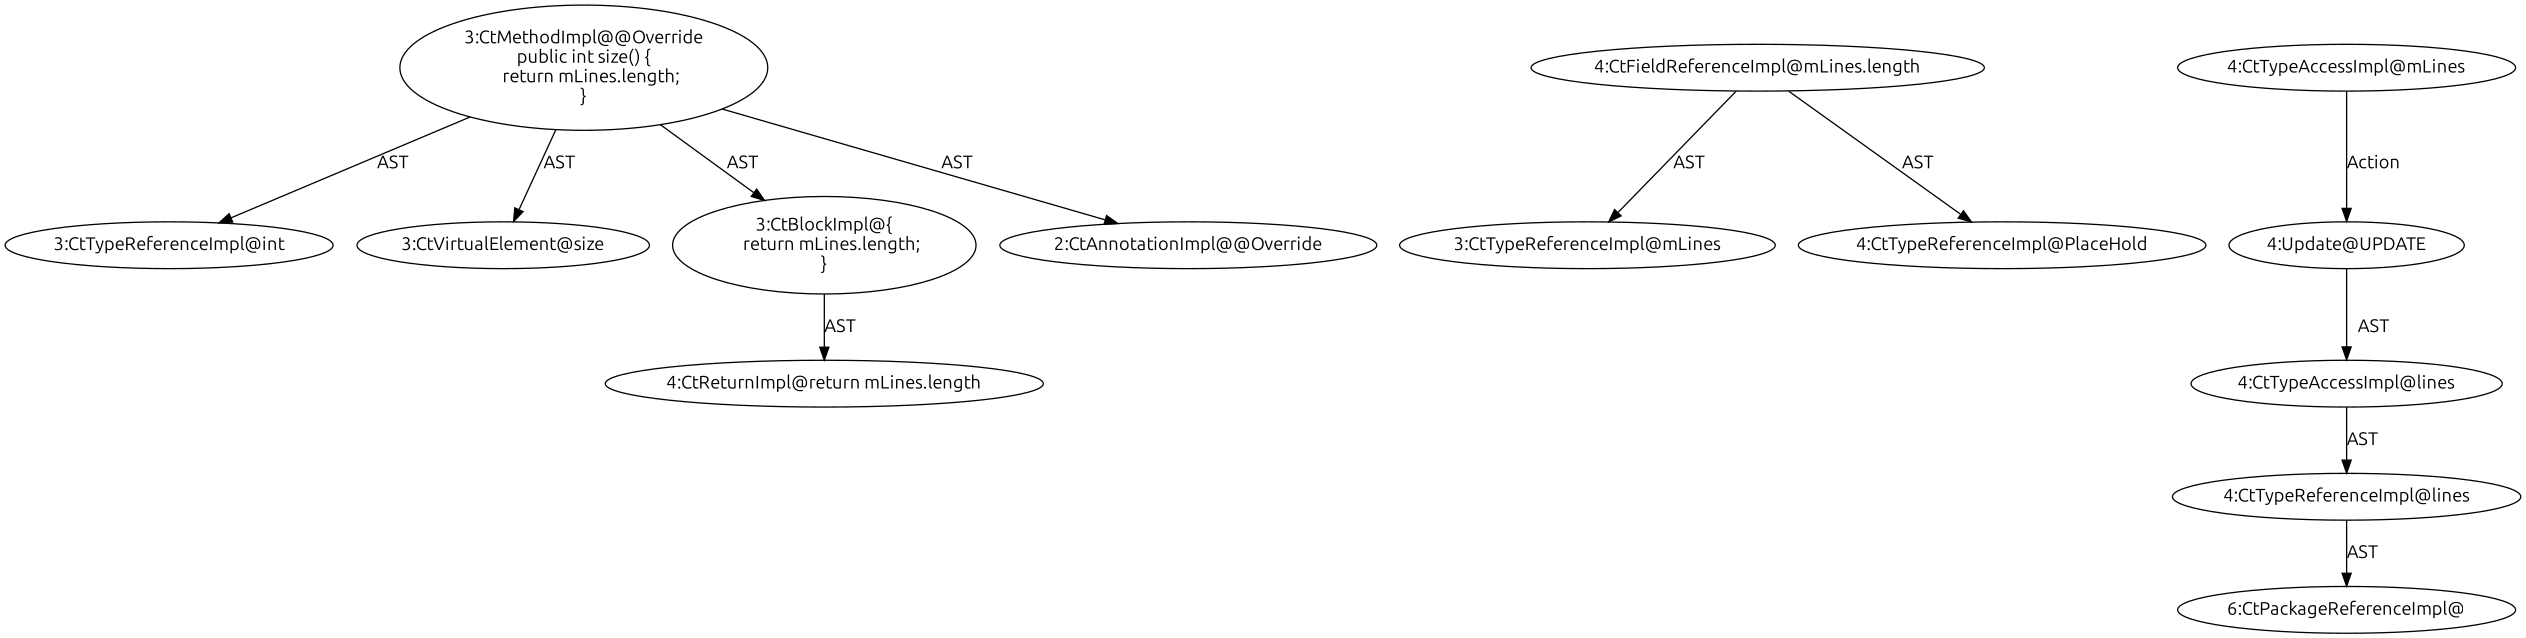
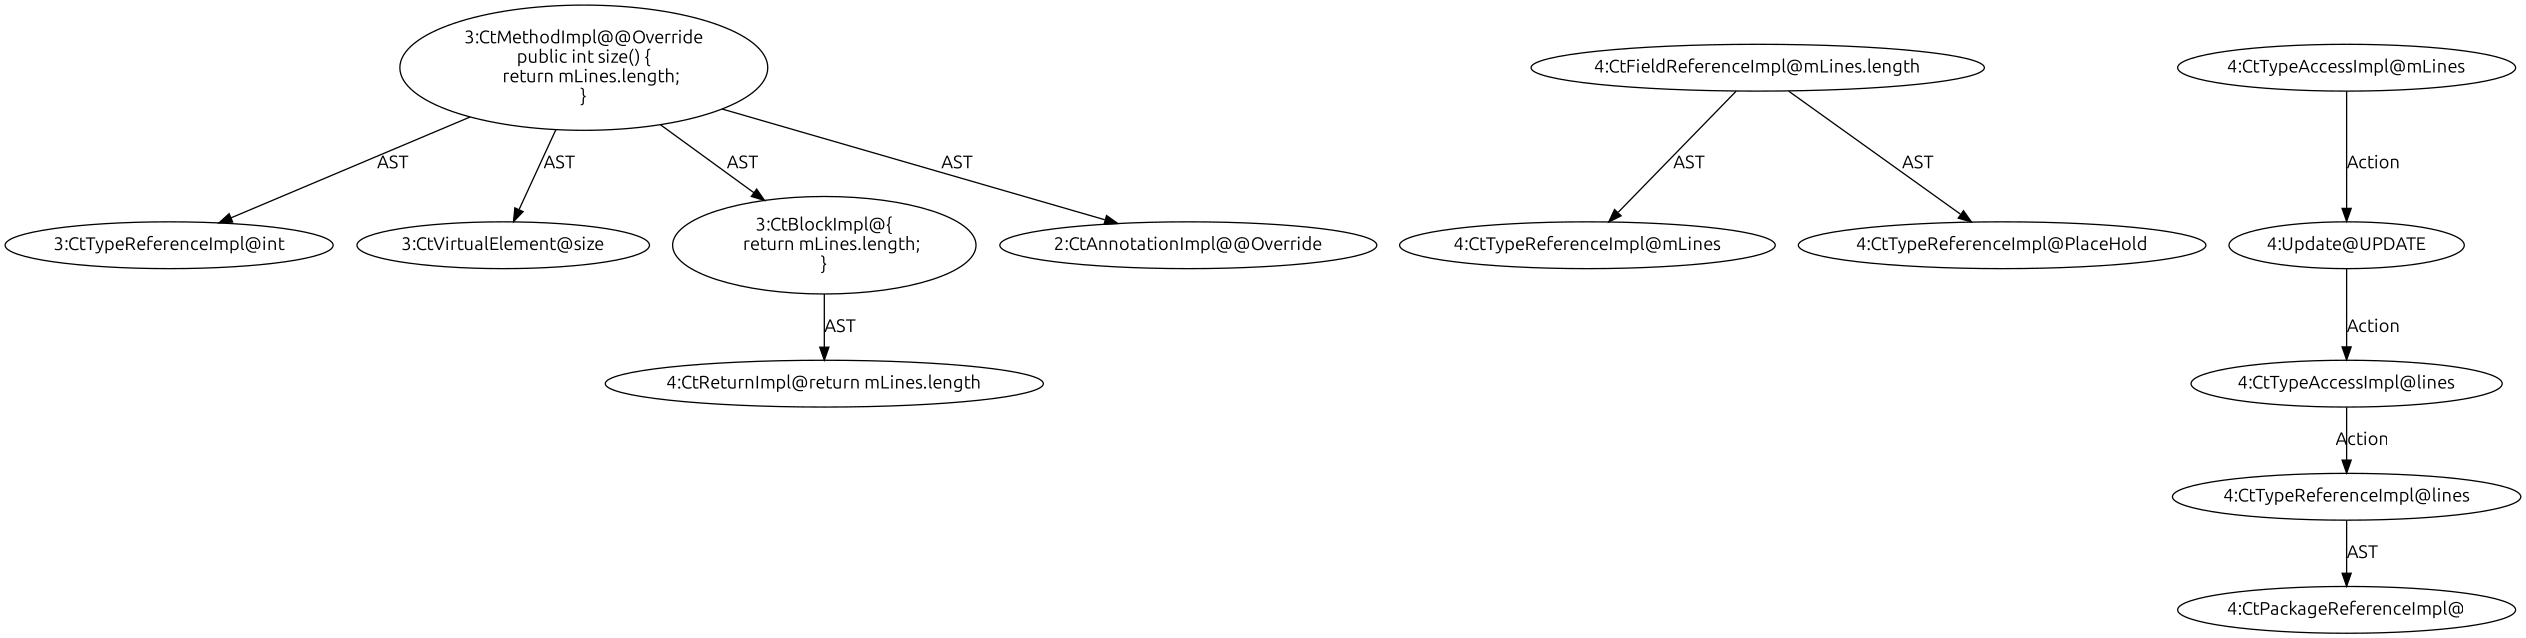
  digraph {
    fontname=Ubuntu
    node [fontname=Ubuntu shape=ellipse]
    edge [fontname=Ubuntu]
    n1 [label="3:CtTypeReferenceImpl@int"]
    n2 [label="3:CtVirtualElement@size"]
    n3 [label="4:CtFieldReferenceImpl@mLines.length"]
-   n4 [label="3:CtTypeReferenceImpl@mLines"]
+   n4 [label="4:CtTypeReferenceImpl@mLines"]
    n5 [label="4:CtTypeReferenceImpl@PlaceHold"]
    n6 [label="4:CtTypeAccessImpl@mLines"]
    n7 [label="4:Update@UPDATE"]
    n8 [label="4:CtTypeAccessImpl@lines"]
    n9 [label="4:CtReturnImpl@return mLines.length"]
    n10 [label="3:CtBlockImpl@\{\n    return mLines.length;\n\}"]
    n11 [label="3:CtMethodImpl@@Override\npublic int size() \{\n    return mLines.length;\n\}"]
    n12 [label="2:CtAnnotationImpl@@Override"]
    n13 [label="4:CtTypeReferenceImpl@lines"]
-   n14 [label="6:CtPackageReferenceImpl@"]
+   n14 [label="4:CtPackageReferenceImpl@"]
    n3 -> n4 [label=AST]
    n3 -> n5 [label=AST]
    n6 -> n7 [label=Action]
-   n7 -> n8 [label=AST]
-   n8 -> n13 [label=AST]
+   n7 -> n8 [label=Action]
+   n8 -> n13 [label=Action]
    n10 -> n9 [label=AST]
    n11 -> n1 [label=AST]
    n11 -> n2 [label=AST]
    n11 -> n10 [label=AST]
    n11 -> n12 [label=AST]
    n13 -> n14 [label=AST]
  }
